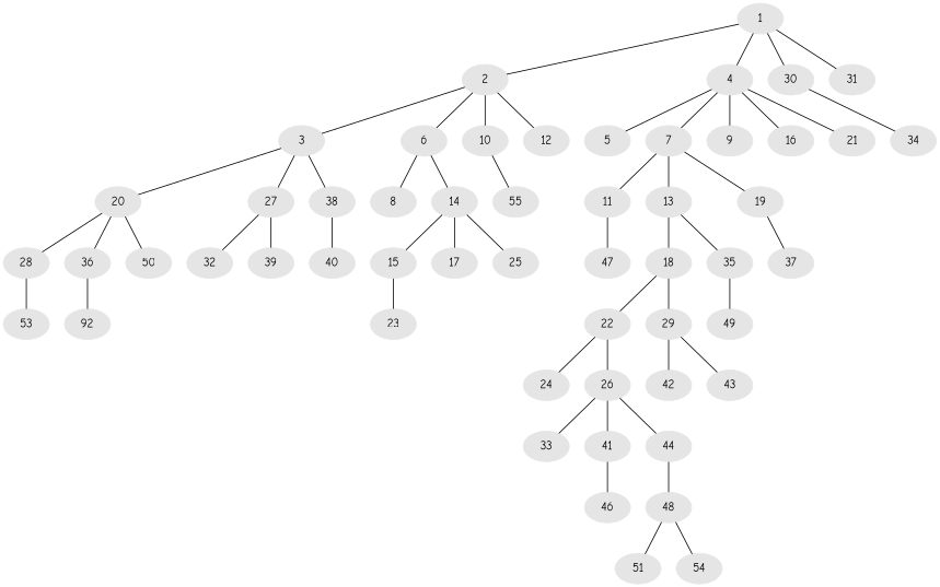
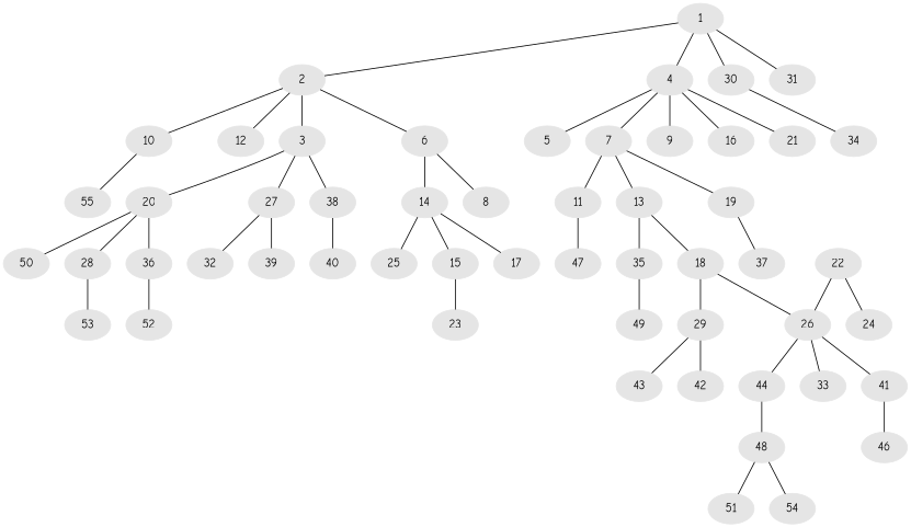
  graph {
    fontname="Comic Neue"
    node [color=gray90 fontname="Comic Neue" style=filled]
    edge [fontname="Comic Neue"]
    1
    2
    4
    30
    31
    3
    6
    10
    12
    5
    7
    9
    16
    21
    34
    20
    27
    38
    8
    14
    55
    28
    36
    50
    32
    39
    40
    11
    13
    19
    15
    17
    25
    47
    18
    35
    37
    22
    29
    49
    23
    24
    26
    42
    43
    53
-   52 [label=92]
+   52
    33
    41
    44
    46
    48
    51
    54
    1 -- 2
    1 -- 4
    1 -- 30
    1 -- 31
    2 -- 3
    2 -- 6
    2 -- 10
    2 -- 12
    4 -- 5
    4 -- 7
    4 -- 9
    4 -- 16
    4 -- 21
    30 -- 34
    3 -- 20
    3 -- 27
    3 -- 38
    6 -- 8
    6 -- 14
    10 -- 55
    7 -- 11
    7 -- 13
    7 -- 19
    20 -- 28
    20 -- 36
    20 -- 50
    27 -- 32
    27 -- 39
    38 -- 40
    14 -- 15
    14 -- 17
    14 -- 25
    28 -- 53
    36 -- 52
    11 -- 47
    13 -- 18
    13 -- 35
    19 -- 37
    15 -- 23
-   18 -- 22
+   18 -- 26
    18 -- 29
    35 -- 49
    22 -- 24
    22 -- 26
    29 -- 42
    29 -- 43
    26 -- 33
    26 -- 41
    26 -- 44
    41 -- 46
    44 -- 48
    48 -- 51
    48 -- 54
  }
